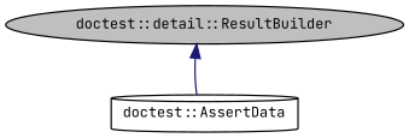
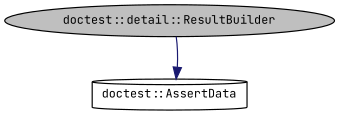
  digraph {
    fontname="JetBrains Mono"
    node [color=black fontname="JetBrains Mono" fontsize=10 style=filled]
    n1 [fillcolor=grey75 fontcolor=black height=0.2 label="doctest::detail::ResultBuilder" shape=ellipse width=0.4]
    n2 [fillcolor=white height=0.2 label="doctest::AssertData" shape=cylinder width=0.4]
-   n1 -> n2 [color=midnightblue dir=back fontname="JetBrains Mono" fontsize=10 labelfontname=Helvetica labelfontsize=10 style=solid]
+   n2 -> n1 [color=midnightblue dir=back fontname="JetBrains Mono" fontsize=10 labelfontname=Helvetica labelfontsize=10 style=solid]
  }
